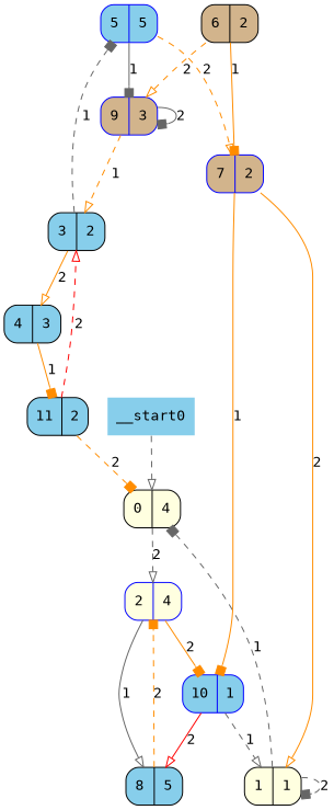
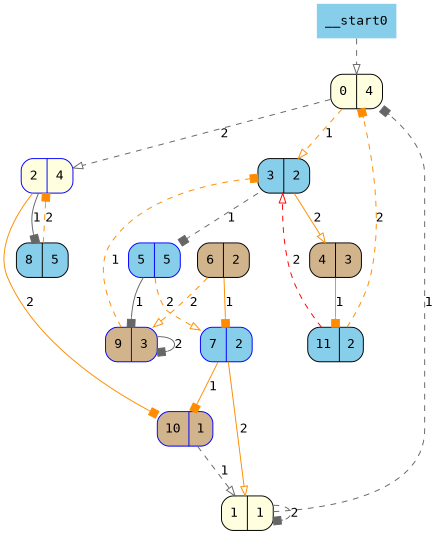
  digraph {
    fontname="DejaVu Sans Mono"
    node [color=black fillcolor=skyblue fontname="DejaVu Sans Mono" shape=record style="rounded,filled"]
    edge [arrowhead=box color=darkorange fontname="DejaVu Sans Mono" style=dashed]
    n1 [fillcolor=lightyellow label="0|4"]
    n2 [color=blue fillcolor=lightyellow label="2|4"]
    n3 [label="3|2"]
    n4 [label="8|5"]
-   n5 [color=blue label="10|1"]
-   n6 [label="4|3"]
+   n5 [color=blue fillcolor=tan label="10|1"]
+   n6 [fillcolor=tan label="4|3"]
    n7 [color=blue label="5|5"]
    n8 [fillcolor=lightyellow label="1|1"]
    n9 [label="11|2"]
-   n10 [color=blue fillcolor=tan label="7|2"]
+   n10 [color=blue label="7|2"]
    n11 [color=blue fillcolor=tan label="9|3"]
    n12 [fillcolor=tan label="6|2"]
    __start0 [color=blue shape=none style=filled]
    n1 -> n2 [arrowhead=onormal color=gray40 label=2]
-   n2 -> n4 [arrowhead=onormal color=gray40 label=1 style=solid]
+   n1 -> n3 [arrowhead=onormal label=1]
+   n2 -> n4 [color=gray40 label=1 style=solid]
    n2 -> n5 [label=2 style=solid]
    n3 -> n6 [arrowhead=onormal label=2 style=solid]
    n3 -> n7 [color=gray40 label=1]
    n4 -> n2 [label=2]
-   n5 -> n4 [arrowhead=onormal color=red label=2 style=solid]
    n5 -> n8 [arrowhead=onormal color=gray40 label=1]
    n6 -> n9 [label=1 style=solid]
    n7 -> n10 [arrowhead=onormal label=2]
    n7 -> n11 [color=gray40 label=1 style=solid]
    n8 -> n1 [color=gray40 label=1]
    n8 -> n8 [color=gray40 label=2]
    n9 -> n1 [label=2]
    n9 -> n3 [arrowhead=onormal color=red label=2]
    n10 -> n5 [label=1 style=solid]
    n10 -> n8 [arrowhead=onormal label=2 style=solid]
-   n11 -> n3 [arrowhead=onormal label=1]
+   n11 -> n3 [label=1]
    n11 -> n11 [color=gray40 label=2 style=solid]
    n12 -> n10 [label=1 style=solid]
    n12 -> n11 [arrowhead=onormal label=2]
    __start0 -> n1 [arrowhead=onormal color=gray40]
  }
